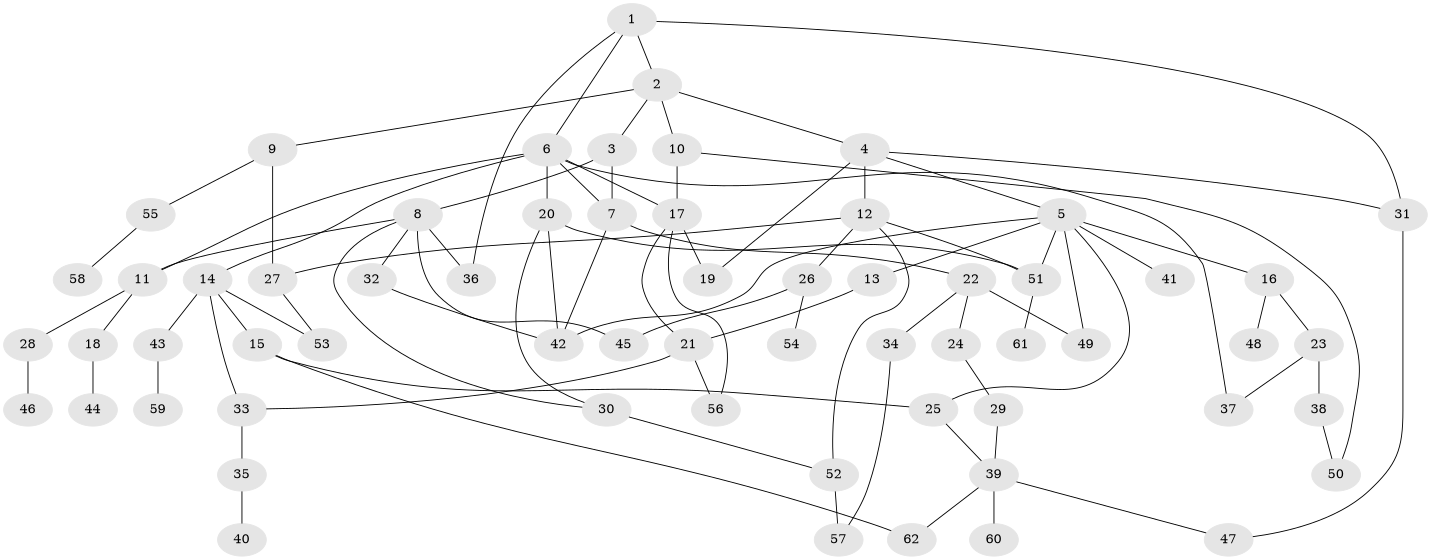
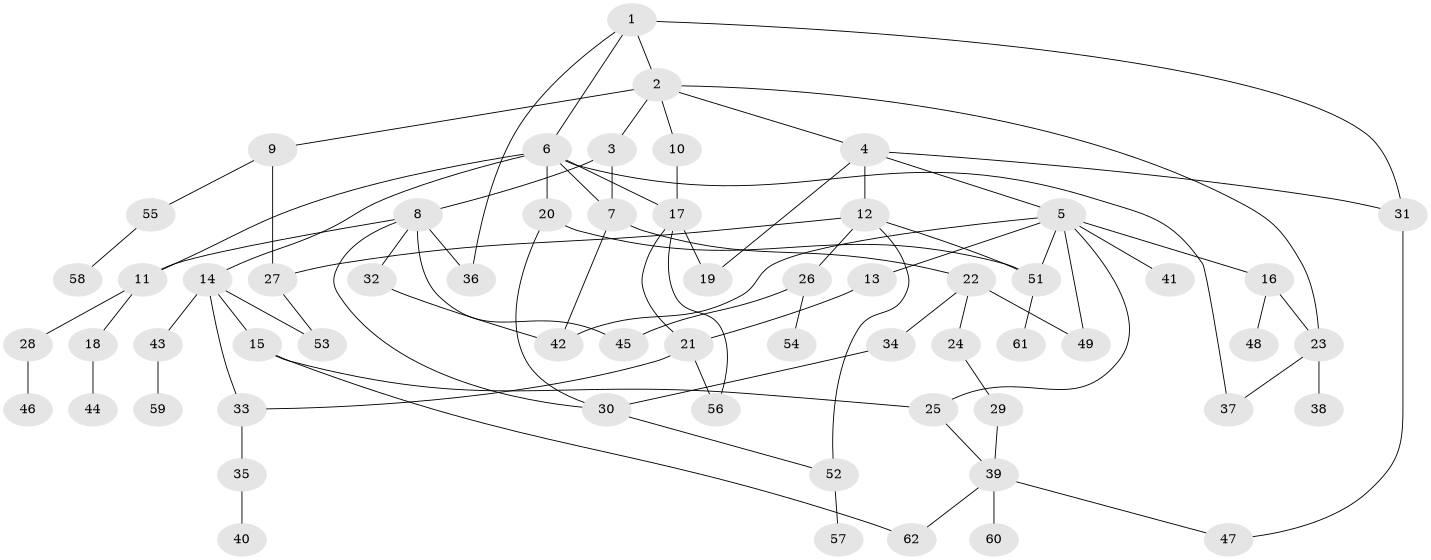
  graph {
    node [color=gray90 style=filled]
    1
    2
    6
    31
    36
    3
    4
    9
    10
    23
    7
    11
    14
    17
    20
    37
    47
    8
    5
    12
    19
    27
    55
-   50
    38
    42
    22
    30
    32
    45
    13
    16
    25
    41
    49
    51
    26
    52
    21
    48
    39
    61
    18
    28
    15
    33
    43
    53
    56
    24
    34
    58
    44
    46
    54
    57
    62
    35
    59
    29
    60
    40
    1 -- 2
    1 -- 6
    1 -- 31
    1 -- 36
    2 -- 3
    2 -- 4
    2 -- 9
    2 -- 10
+   2 -- 23
    6 -- 7
    6 -- 11
    6 -- 14
    6 -- 17
    6 -- 20
    6 -- 37
    31 -- 47
    3 -- 7
    3 -- 8
    4 -- 31
    4 -- 5
    4 -- 12
    4 -- 19
    9 -- 27
    9 -- 55
    10 -- 17
-   10 -- 50
    23 -- 37
    23 -- 38
    7 -- 42
    7 -- 22
    11 -- 18
    11 -- 28
    14 -- 15
    14 -- 33
    14 -- 43
    14 -- 53
    17 -- 19
    17 -- 21
    17 -- 56
-   20 -- 42
    20 -- 30
    20 -- 51
    8 -- 36
    8 -- 11
    8 -- 30
    8 -- 32
    8 -- 45
    5 -- 42
    5 -- 13
    5 -- 16
    5 -- 25
    5 -- 41
    5 -- 49
    5 -- 51
    12 -- 27
    12 -- 51
    12 -- 26
    12 -- 52
    27 -- 53
    55 -- 58
-   38 -- 50
    22 -- 49
    22 -- 24
    22 -- 34
    30 -- 52
    32 -- 42
    13 -- 21
    16 -- 23
    16 -- 48
    25 -- 39
    51 -- 61
    26 -- 45
    26 -- 54
    52 -- 57
    21 -- 33
    21 -- 56
    39 -- 47
    39 -- 62
    39 -- 60
    18 -- 44
    28 -- 46
    15 -- 25
    15 -- 62
    33 -- 35
    43 -- 59
    24 -- 29
-   34 -- 57
+   34 -- 30
    35 -- 40
    29 -- 39
  }
